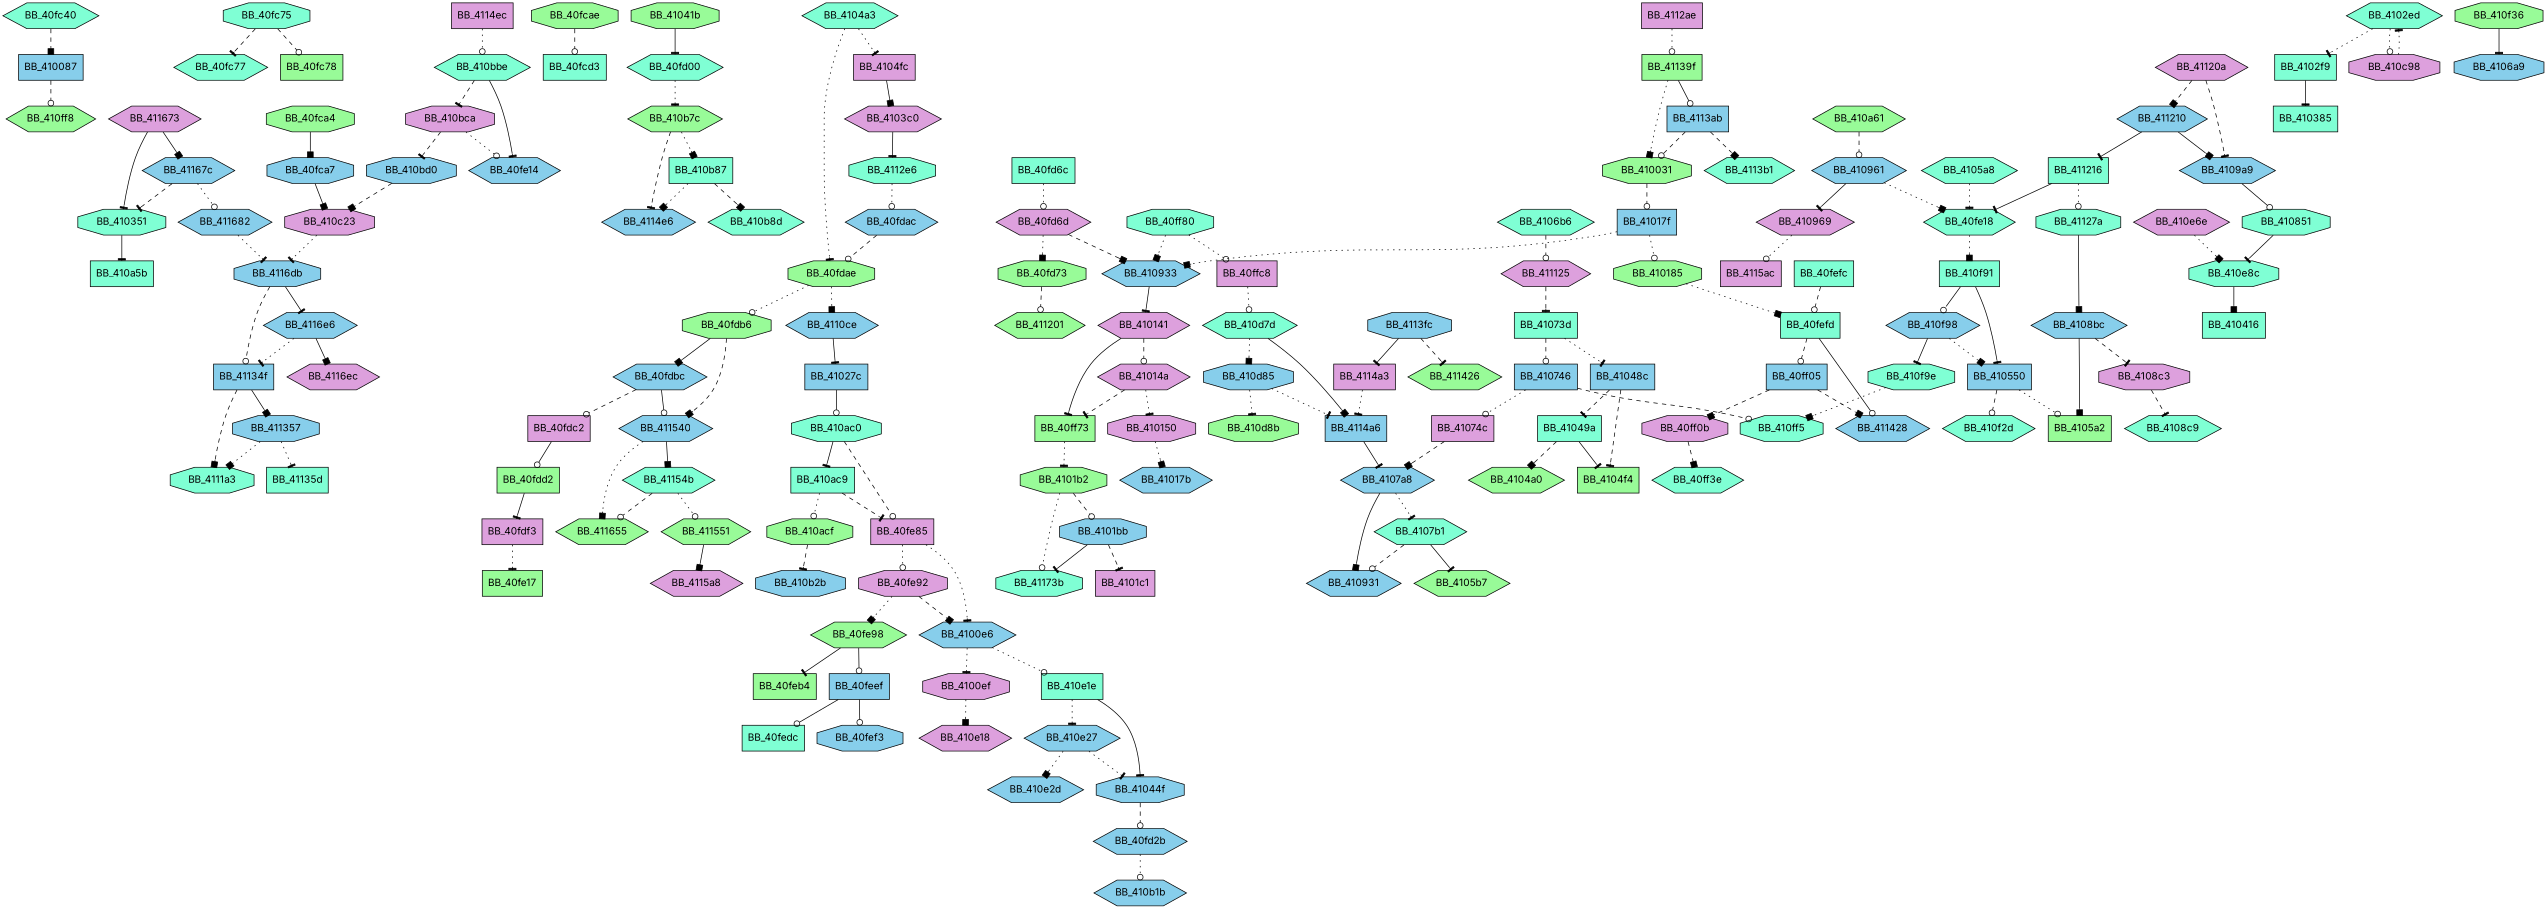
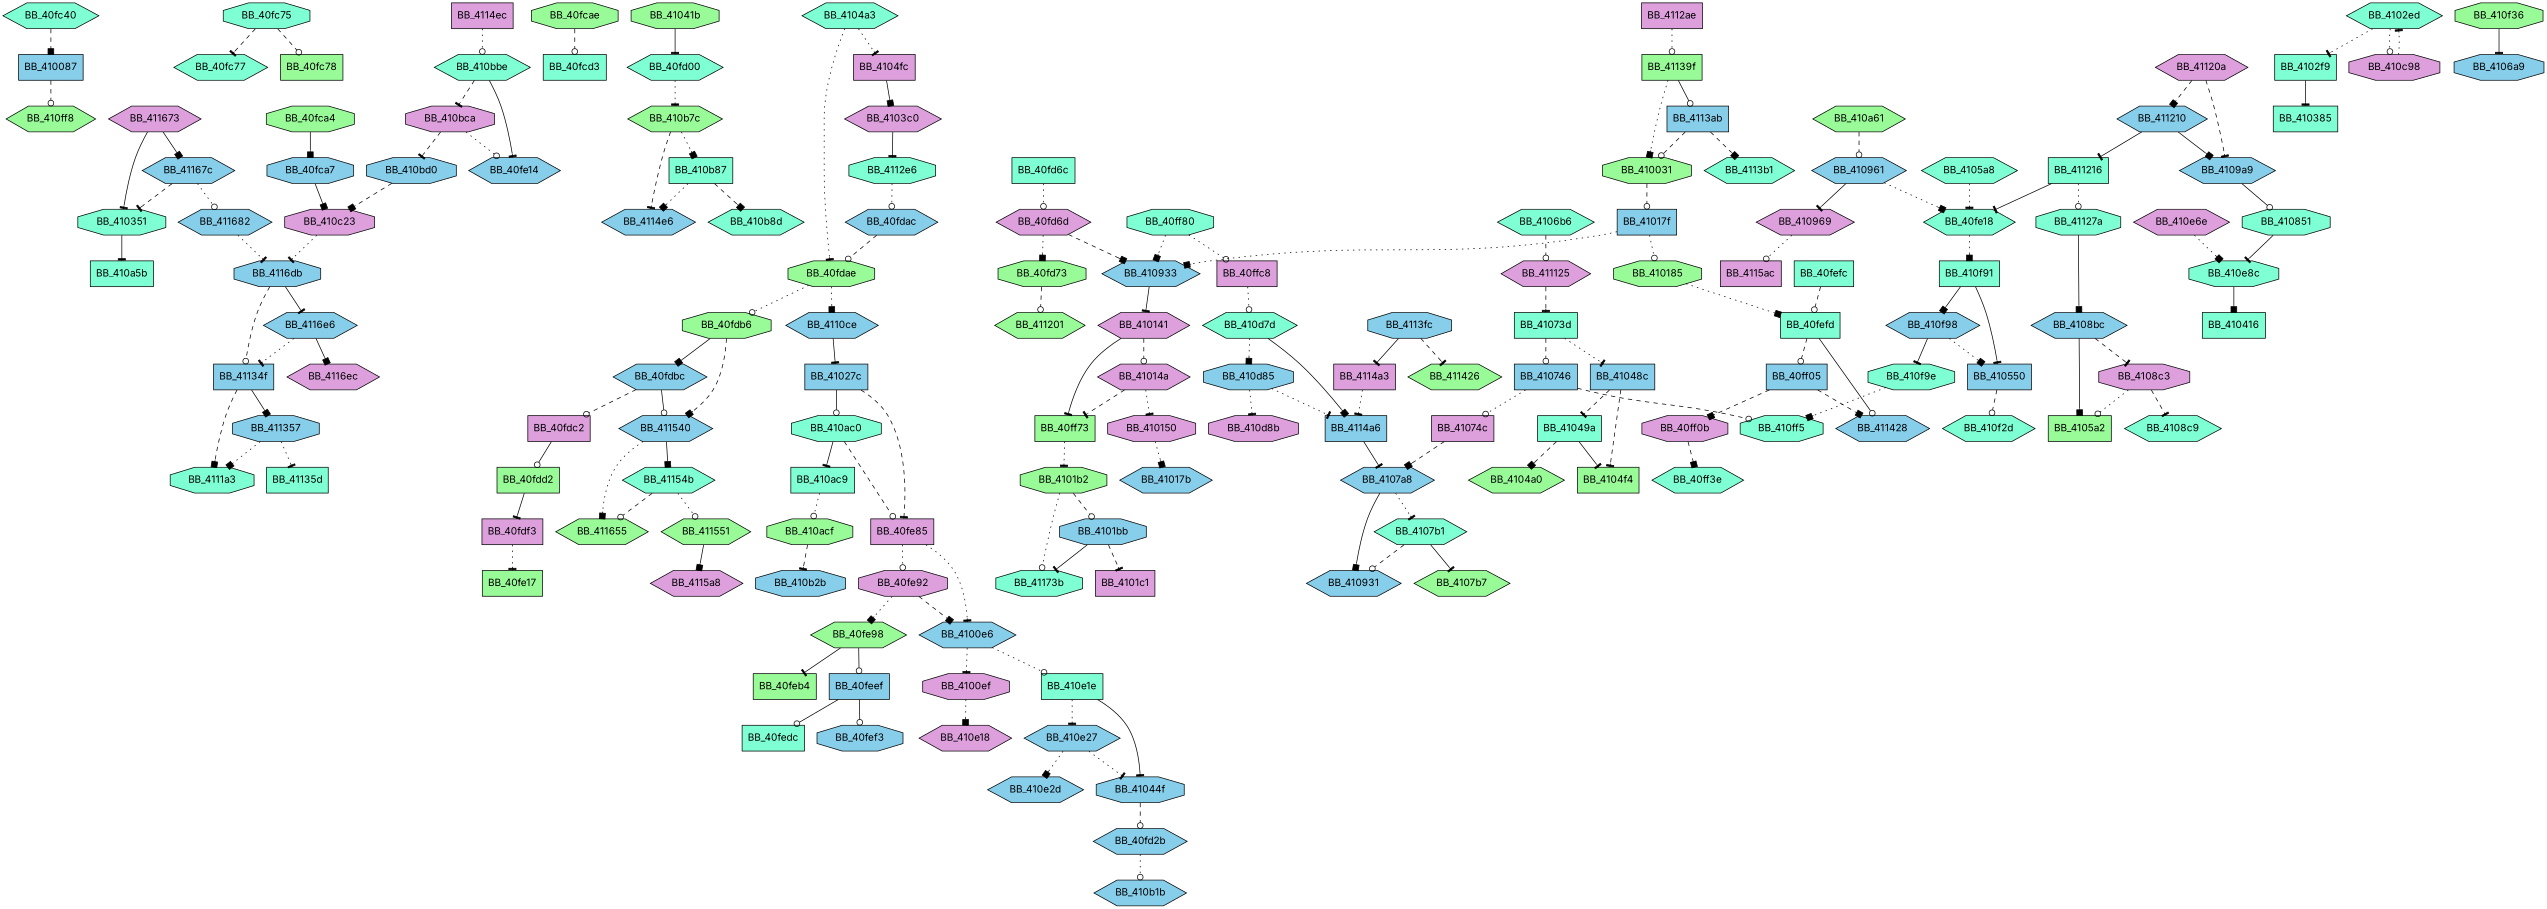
  digraph {
    fontname=Inter
    node [fillcolor=aquamarine fontname=Inter shape=hexagon style=filled]
    edge [arrowhead=tee fontname=Inter style=dotted]
    BB_40fc40
    BB_410087 [fillcolor=skyblue shape=box]
    BB_410ff8 [fillcolor=palegreen]
    BB_40fc75 [shape=octagon]
    BB_40fc77
    BB_40fc78 [fillcolor=palegreen shape=box]
    BB_40fca4 [fillcolor=palegreen shape=octagon]
    BB_40fca7 [fillcolor=skyblue shape=octagon]
    BB_410c23 [fillcolor=plum shape=octagon]
    BB_4116db [fillcolor=skyblue shape=octagon]
    BB_41134f [fillcolor=skyblue shape=box]
    BB_4116e6 [fillcolor=skyblue]
    BB_40fcae [fillcolor=palegreen shape=octagon]
    BB_40fcd3 [shape=box]
    BB_40fd00
    BB_410b7c [fillcolor=palegreen]
    BB_410b87 [shape=box]
    BB_4114e6 [fillcolor=skyblue]
    BB_410b8d
    BB_40fd2b [fillcolor=skyblue]
    BB_410b1b [fillcolor=skyblue]
    BB_40fd6c [shape=box]
    BB_40fd6d [fillcolor=plum]
    BB_40fd73 [fillcolor=palegreen shape=octagon]
    BB_410933 [fillcolor=skyblue]
    BB_411201 [fillcolor=palegreen]
    BB_410141 [fillcolor=plum]
    BB_40ff73 [fillcolor=palegreen shape=box]
    BB_41014a [fillcolor=plum]
    BB_40fdae [fillcolor=palegreen shape=octagon]
    BB_40fdac [fillcolor=skyblue]
    BB_40fdb6 [fillcolor=palegreen shape=octagon]
    BB_4110ce [fillcolor=skyblue]
    BB_40fdbc [fillcolor=skyblue]
    BB_411540 [fillcolor=skyblue]
    BB_41027c [fillcolor=skyblue shape=box]
    BB_40fdc2 [fillcolor=plum shape=box]
    BB_41154b
    BB_411655 [fillcolor=palegreen]
    BB_410ac0 [shape=octagon]
    BB_40fdd2 [fillcolor=palegreen shape=box]
    BB_411551 [fillcolor=palegreen]
    BB_40fdf3 [fillcolor=plum shape=box]
    BB_40fe17 [fillcolor=palegreen shape=box]
    BB_40fe18
    BB_410f91 [shape=box]
    BB_410550 [fillcolor=skyblue shape=box]
    BB_410f98 [fillcolor=skyblue]
    BB_410f2d
    BB_410f9e [shape=octagon]
    BB_40fe85 [fillcolor=plum shape=box]
    BB_40fe92 [fillcolor=plum shape=octagon]
    BB_4100e6 [fillcolor=skyblue]
    BB_40fe98 [fillcolor=palegreen]
    BB_4100ef [fillcolor=plum shape=octagon]
    BB_410e1e [shape=box]
    BB_40feb4 [fillcolor=palegreen shape=box]
    BB_40feef [fillcolor=skyblue shape=box]
    BB_410e18 [fillcolor=plum]
    BB_41044f [fillcolor=skyblue shape=octagon]
    BB_410e27 [fillcolor=skyblue]
    BB_40fedc [shape=box]
    BB_40fef3 [fillcolor=skyblue shape=octagon]
    BB_40fefc [shape=box]
    BB_40fefd [shape=box]
    BB_40ff05 [fillcolor=skyblue shape=box]
    BB_411428 [fillcolor=skyblue]
    BB_40ff0b [fillcolor=plum shape=octagon]
    BB_40ff3e
    BB_4101b2 [fillcolor=palegreen shape=octagon]
    BB_4101bb [fillcolor=skyblue shape=octagon]
    BB_41173b [shape=octagon]
    BB_4101c1 [fillcolor=plum shape=box]
    BB_40ff80 [shape=octagon]
    BB_40ffc8 [fillcolor=plum shape=box]
    BB_410d7d
    BB_410d85 [fillcolor=skyblue shape=octagon]
    BB_4114a6 [fillcolor=skyblue shape=box]
-   BB_410d8b [fillcolor=palegreen shape=octagon]
+   BB_410d8b [fillcolor=plum shape=octagon]
    BB_4107a8 [fillcolor=skyblue]
    BB_410031 [fillcolor=palegreen shape=octagon]
    BB_41017f [fillcolor=skyblue shape=box]
    BB_410185 [fillcolor=palegreen shape=octagon]
    BB_410e2d [fillcolor=skyblue]
    BB_410150 [fillcolor=plum shape=octagon]
    BB_41017b [fillcolor=skyblue]
    BB_410ac9 [shape=box]
    BB_410acf [fillcolor=palegreen shape=octagon]
    BB_4102ed
    BB_4102f9 [shape=box]
    BB_410c98 [fillcolor=plum shape=octagon]
    BB_410385 [shape=box]
    BB_410351 [shape=octagon]
    BB_410a5b [shape=box]
    BB_4103c0 [fillcolor=plum]
    BB_4112e6 [shape=octagon]
    BB_41041b [fillcolor=palegreen shape=octagon]
    BB_41048c [fillcolor=skyblue shape=box]
    BB_41049a [shape=box]
    BB_4104f4 [fillcolor=palegreen shape=box]
    BB_4104a0 [fillcolor=palegreen]
    BB_4104a3
    BB_4104fc [fillcolor=plum shape=box]
    BB_4105a8
    BB_4106b6
    BB_411125 [fillcolor=plum]
    BB_41073d [shape=box]
    BB_410746 [fillcolor=skyblue shape=box]
    BB_41074c [fillcolor=plum shape=box]
    BB_410ff5 [shape=octagon]
    BB_4107b1
    BB_410931 [fillcolor=skyblue]
-   BB_4107b7 [fillcolor=palegreen label=BB_4105b7]
+   BB_4107b7 [fillcolor=palegreen]
    BB_410851 [shape=octagon]
    BB_410e8c [shape=octagon]
    BB_410416 [shape=box]
    BB_4105a2 [fillcolor=palegreen shape=box]
    BB_4108bc [fillcolor=skyblue]
    BB_4108c3 [fillcolor=plum shape=octagon]
    BB_4108c9
    BB_410961 [fillcolor=skyblue]
    BB_410969 [fillcolor=plum]
    BB_4115ac [fillcolor=plum shape=box]
    BB_4109a9 [fillcolor=skyblue]
    BB_410a61 [fillcolor=palegreen]
    BB_410b2b [fillcolor=skyblue shape=octagon]
    BB_410bbe
    BB_40fe14 [fillcolor=skyblue]
    BB_410bca [fillcolor=plum shape=octagon]
    BB_410bd0 [fillcolor=skyblue shape=octagon]
    BB_4111a3 [shape=octagon]
    BB_411357 [fillcolor=skyblue shape=octagon]
    BB_4116ec [fillcolor=plum]
    BB_410e6e [fillcolor=plum]
    BB_410f36 [fillcolor=palegreen shape=octagon]
    BB_4106a9 [fillcolor=skyblue shape=octagon]
    BB_41120a [fillcolor=plum]
    BB_411210 [fillcolor=skyblue]
    BB_411216 [shape=box]
    BB_41127a [shape=octagon]
    BB_4112ae [fillcolor=plum shape=box]
    BB_41139f [fillcolor=palegreen shape=box]
    BB_4113ab [fillcolor=skyblue shape=box]
    BB_4113b1
    BB_41135d [shape=box]
    BB_4113fc [fillcolor=skyblue shape=octagon]
    BB_411426 [fillcolor=palegreen]
    BB_4114a3 [fillcolor=plum shape=box]
    BB_4114ec [fillcolor=plum shape=box]
    BB_4115a8 [fillcolor=plum]
    BB_411673 [fillcolor=plum]
    BB_41167c [fillcolor=skyblue]
    BB_411682 [fillcolor=skyblue]
    BB_40fc40 -> BB_410087 [arrowhead=box style=dashed]
    BB_410087 -> BB_410ff8 [arrowhead=odot style=dashed]
    BB_40fc75 -> BB_40fc77 [style=dashed]
    BB_40fc75 -> BB_40fc78 [arrowhead=odot style=dashed]
    BB_40fca4 -> BB_40fca7 [arrowhead=box style=solid]
    BB_40fca7 -> BB_410c23 [arrowhead=box style=solid]
    BB_410c23 -> BB_4116db
    BB_4116db -> BB_41134f [arrowhead=odot style=dashed]
    BB_4116db -> BB_4116e6 [style=solid]
    BB_41134f -> BB_4111a3 [arrowhead=box style=dashed]
    BB_41134f -> BB_411357 [arrowhead=box style=solid]
    BB_4116e6 -> BB_41134f
    BB_4116e6 -> BB_4116ec [arrowhead=box style=solid]
    BB_40fcae -> BB_40fcd3 [arrowhead=odot style=dashed]
    BB_40fd00 -> BB_410b7c
    BB_410b7c -> BB_410b87 [arrowhead=box]
    BB_410b7c -> BB_4114e6 [style=dashed]
    BB_410b87 -> BB_4114e6 [arrowhead=box]
    BB_410b87 -> BB_410b8d [arrowhead=box style=dashed]
    BB_40fd2b -> BB_410b1b [arrowhead=odot]
    BB_40fd6c -> BB_40fd6d [arrowhead=odot]
    BB_40fd6d -> BB_40fd73 [arrowhead=box]
    BB_40fd6d -> BB_410933 [arrowhead=box style=dashed]
    BB_40fd73 -> BB_411201 [arrowhead=odot style=dashed]
    BB_410933 -> BB_410141 [style=solid]
    BB_410141 -> BB_40ff73 [style=solid]
    BB_410141 -> BB_41014a [arrowhead=odot style=dashed]
    BB_40ff73 -> BB_4101b2
    BB_41014a -> BB_40ff73 [style=dashed]
    BB_41014a -> BB_410150
    BB_40fdae -> BB_40fdb6 [arrowhead=odot]
    BB_40fdae -> BB_4110ce [arrowhead=box]
    BB_40fdac -> BB_40fdae [arrowhead=odot style=dashed]
    BB_40fdb6 -> BB_40fdbc [arrowhead=box style=solid]
    BB_40fdb6 -> BB_411540 [arrowhead=box style=dashed]
    BB_4110ce -> BB_41027c [style=solid]
    BB_40fdbc -> BB_411540 [arrowhead=odot style=solid]
    BB_40fdbc -> BB_40fdc2 [arrowhead=odot style=dashed]
    BB_411540 -> BB_41154b [arrowhead=box style=solid]
    BB_411540 -> BB_411655 [arrowhead=box]
    BB_41027c -> BB_410ac0 [arrowhead=odot style=solid]
    BB_40fdc2 -> BB_40fdd2 [arrowhead=odot style=solid]
    BB_41154b -> BB_411655 [arrowhead=odot style=dashed]
    BB_41154b -> BB_411551 [arrowhead=odot]
    BB_410ac0 -> BB_40fe85 [arrowhead=odot style=dashed]
    BB_410ac0 -> BB_410ac9 [style=solid]
    BB_40fdd2 -> BB_40fdf3 [style=solid]
    BB_411551 -> BB_4115a8 [arrowhead=box style=solid]
    BB_40fdf3 -> BB_40fe17
    BB_40fe18 -> BB_410f91 [arrowhead=box]
    BB_410f91 -> BB_410550 [style=solid]
-   BB_410f91 -> BB_410f98 [arrowhead=odot style=solid]
+   BB_410f91 -> BB_410f98 [arrowhead=box style=solid]
    BB_410550 -> BB_410f2d [arrowhead=odot style=dashed]
    BB_410f98 -> BB_410550 [arrowhead=box]
    BB_410f98 -> BB_410f9e [style=solid]
    BB_410f9e -> BB_410ff5 [arrowhead=box]
    BB_40fe85 -> BB_40fe92 [arrowhead=odot]
    BB_40fe85 -> BB_4100e6
    BB_40fe92 -> BB_4100e6 [arrowhead=box style=dashed]
    BB_40fe92 -> BB_40fe98 [arrowhead=box]
    BB_4100e6 -> BB_4100ef
    BB_4100e6 -> BB_410e1e [arrowhead=odot]
    BB_40fe98 -> BB_40feb4 [style=solid]
    BB_40fe98 -> BB_40feef [arrowhead=odot style=solid]
    BB_4100ef -> BB_410e18 [arrowhead=box]
    BB_410e1e -> BB_41044f [style=solid]
    BB_410e1e -> BB_410e27
    BB_40feef -> BB_40fedc [arrowhead=odot style=solid]
    BB_40feef -> BB_40fef3 [arrowhead=odot style=solid]
    BB_41044f -> BB_40fd2b [arrowhead=odot style=dashed]
    BB_410e27 -> BB_41044f
    BB_410e27 -> BB_410e2d [arrowhead=box]
    BB_40fefc -> BB_40fefd [arrowhead=odot style=dashed]
    BB_40fefd -> BB_40ff05 [arrowhead=odot style=dashed]
    BB_40fefd -> BB_411428 [arrowhead=odot style=solid]
    BB_40ff05 -> BB_411428 [arrowhead=box style=dashed]
    BB_40ff05 -> BB_40ff0b [arrowhead=box style=dashed]
    BB_40ff0b -> BB_40ff3e [arrowhead=box style=dashed]
    BB_4101b2 -> BB_4101bb [arrowhead=odot style=dashed]
    BB_4101b2 -> BB_41173b [arrowhead=odot]
    BB_4101bb -> BB_41173b [style=solid]
    BB_4101bb -> BB_4101c1 [style=dashed]
    BB_40ff80 -> BB_410933 [arrowhead=box]
    BB_40ff80 -> BB_40ffc8 [arrowhead=odot]
    BB_40ffc8 -> BB_410d7d [arrowhead=odot]
    BB_410d7d -> BB_410d85 [arrowhead=box]
    BB_410d7d -> BB_4114a6 [arrowhead=box style=solid]
    BB_410d85 -> BB_4114a6
    BB_410d85 -> BB_410d8b
    BB_4114a6 -> BB_4107a8 [style=solid]
    BB_4107a8 -> BB_4107b1
    BB_4107a8 -> BB_410931 [arrowhead=box style=solid]
    BB_410031 -> BB_41017f [arrowhead=odot style=dashed]
    BB_41017f -> BB_410933 [arrowhead=box]
    BB_41017f -> BB_410185 [arrowhead=odot]
    BB_410185 -> BB_40fefd [arrowhead=box]
    BB_410150 -> BB_41017b [arrowhead=box]
-   BB_410ac9 -> BB_40fe85 [style=dashed]
+   BB_41027c -> BB_40fe85 [style=dashed]
    BB_410ac9 -> BB_410acf [arrowhead=odot]
    BB_410acf -> BB_410b2b [style=dashed]
    BB_4102ed -> BB_4102f9
    BB_4102ed -> BB_410c98 [arrowhead=odot]
    BB_4102f9 -> BB_410385 [style=solid]
    BB_410c98 -> BB_4102ed
    BB_410351 -> BB_410a5b [style=solid]
    BB_4103c0 -> BB_4112e6 [style=solid]
    BB_4112e6 -> BB_40fdac [arrowhead=odot]
    BB_41041b -> BB_40fd00 [style=solid]
    BB_41048c -> BB_41049a [style=dashed]
    BB_41048c -> BB_4104f4 [style=dashed]
    BB_41049a -> BB_4104f4 [style=solid]
    BB_41049a -> BB_4104a0 [arrowhead=box style=dashed]
    BB_4104a3 -> BB_40fdae
    BB_4104a3 -> BB_4104fc
    BB_4104fc -> BB_4103c0 [arrowhead=box style=solid]
    BB_4105a8 -> BB_40fe18
    BB_4106b6 -> BB_411125 [arrowhead=odot style=dashed]
    BB_411125 -> BB_41073d [style=dashed]
    BB_41073d -> BB_41048c
    BB_41073d -> BB_410746 [arrowhead=odot style=dashed]
    BB_410746 -> BB_41074c [arrowhead=odot]
    BB_410746 -> BB_410ff5 [arrowhead=odot style=dashed]
    BB_41074c -> BB_4107a8 [arrowhead=box style=dashed]
    BB_4107b1 -> BB_410931 [arrowhead=odot style=dashed]
    BB_4107b1 -> BB_4107b7 [style=solid]
    BB_410851 -> BB_410e8c [style=solid]
    BB_410e8c -> BB_410416 [arrowhead=box style=solid]
    BB_4108bc -> BB_4105a2 [arrowhead=box style=solid]
    BB_4108bc -> BB_4108c3 [style=dashed]
-   BB_410550 -> BB_4105a2 [arrowhead=odot]
+   BB_4108c3 -> BB_4105a2 [arrowhead=odot]
    BB_4108c3 -> BB_4108c9 [style=dashed]
    BB_410961 -> BB_40fe18 [arrowhead=box]
    BB_410961 -> BB_410969 [style=solid]
    BB_410969 -> BB_4115ac [arrowhead=odot]
    BB_4109a9 -> BB_410851 [arrowhead=odot style=solid]
    BB_410a61 -> BB_410961 [arrowhead=odot style=dashed]
    BB_410bbe -> BB_40fe14 [style=solid]
    BB_410bbe -> BB_410bca [style=dashed]
    BB_410bca -> BB_40fe14 [arrowhead=odot]
    BB_410bca -> BB_410bd0 [style=dashed]
    BB_410bd0 -> BB_410c23 [arrowhead=box style=dashed]
    BB_411357 -> BB_4111a3 [arrowhead=box]
    BB_411357 -> BB_41135d
    BB_410e6e -> BB_410e8c [arrowhead=box]
    BB_410f36 -> BB_4106a9 [style=solid]
    BB_41120a -> BB_4109a9 [style=dashed]
    BB_41120a -> BB_411210 [arrowhead=box style=dashed]
    BB_411210 -> BB_4109a9 [arrowhead=box style=solid]
    BB_411210 -> BB_411216 [style=solid]
    BB_411216 -> BB_40fe18 [style=solid]
    BB_411216 -> BB_41127a [arrowhead=odot]
    BB_41127a -> BB_4108bc [arrowhead=box style=solid]
    BB_4112ae -> BB_41139f [arrowhead=odot]
    BB_41139f -> BB_410031 [arrowhead=box]
    BB_41139f -> BB_4113ab [arrowhead=odot style=solid]
    BB_4113ab -> BB_410031 [arrowhead=odot style=dashed]
    BB_4113ab -> BB_4113b1 [arrowhead=box style=dashed]
    BB_4113fc -> BB_411426 [style=dashed]
    BB_4113fc -> BB_4114a3 [style=solid]
    BB_4114a3 -> BB_4114a6
    BB_4114ec -> BB_410bbe [arrowhead=odot]
    BB_411673 -> BB_410351 [style=solid]
    BB_411673 -> BB_41167c [arrowhead=box style=solid]
    BB_41167c -> BB_410351 [style=dashed]
    BB_41167c -> BB_411682 [arrowhead=odot]
    BB_411682 -> BB_4116db
  }
